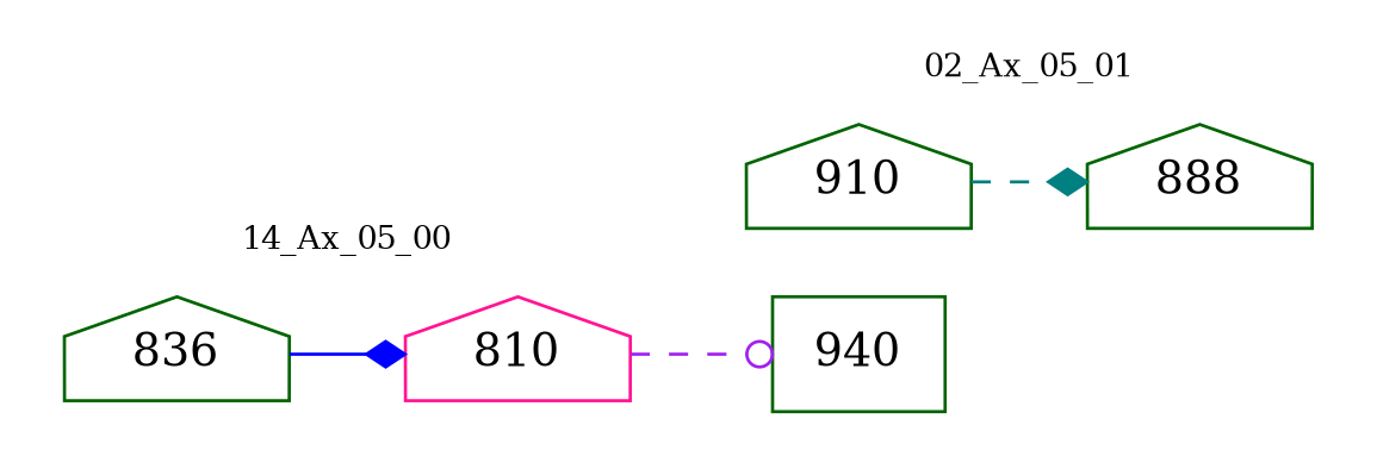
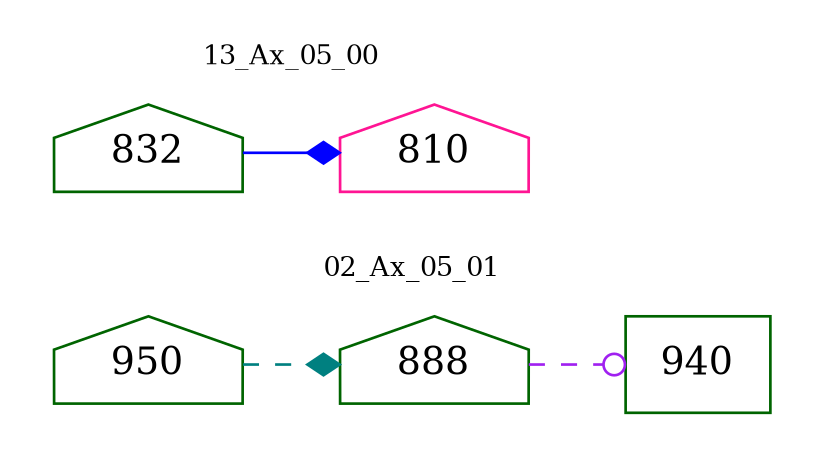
  digraph {
    rankdir=LR
    node [color=darkgreen shape=house]
    edge [arrowhead=diamond style=dashed]
-   n1 [label=910]
+   n1 [label=950]
    n2 [label=888]
    n3 [label=940 shape=box]
-   n4 [label=836]
+   n4 [label=832]
    n5 [color=deeppink label=810]
    subgraph cluster_1 {
      color=white
      fontsize=10
      label="02_Ax_05_01"
      n1
      n2
      n3
    }
    subgraph cluster_2 {
      color=white
      fontsize=10
-     label="14_Ax_05_00"
+     label="13_Ax_05_00"
      n4
      n5
    }
    n1 -> n2 [color=teal]
-   n5 -> n3 [arrowhead=odot color=purple]
+   n2 -> n3 [arrowhead=odot color=purple]
    n4 -> n5 [color=blue style=solid]
  }
